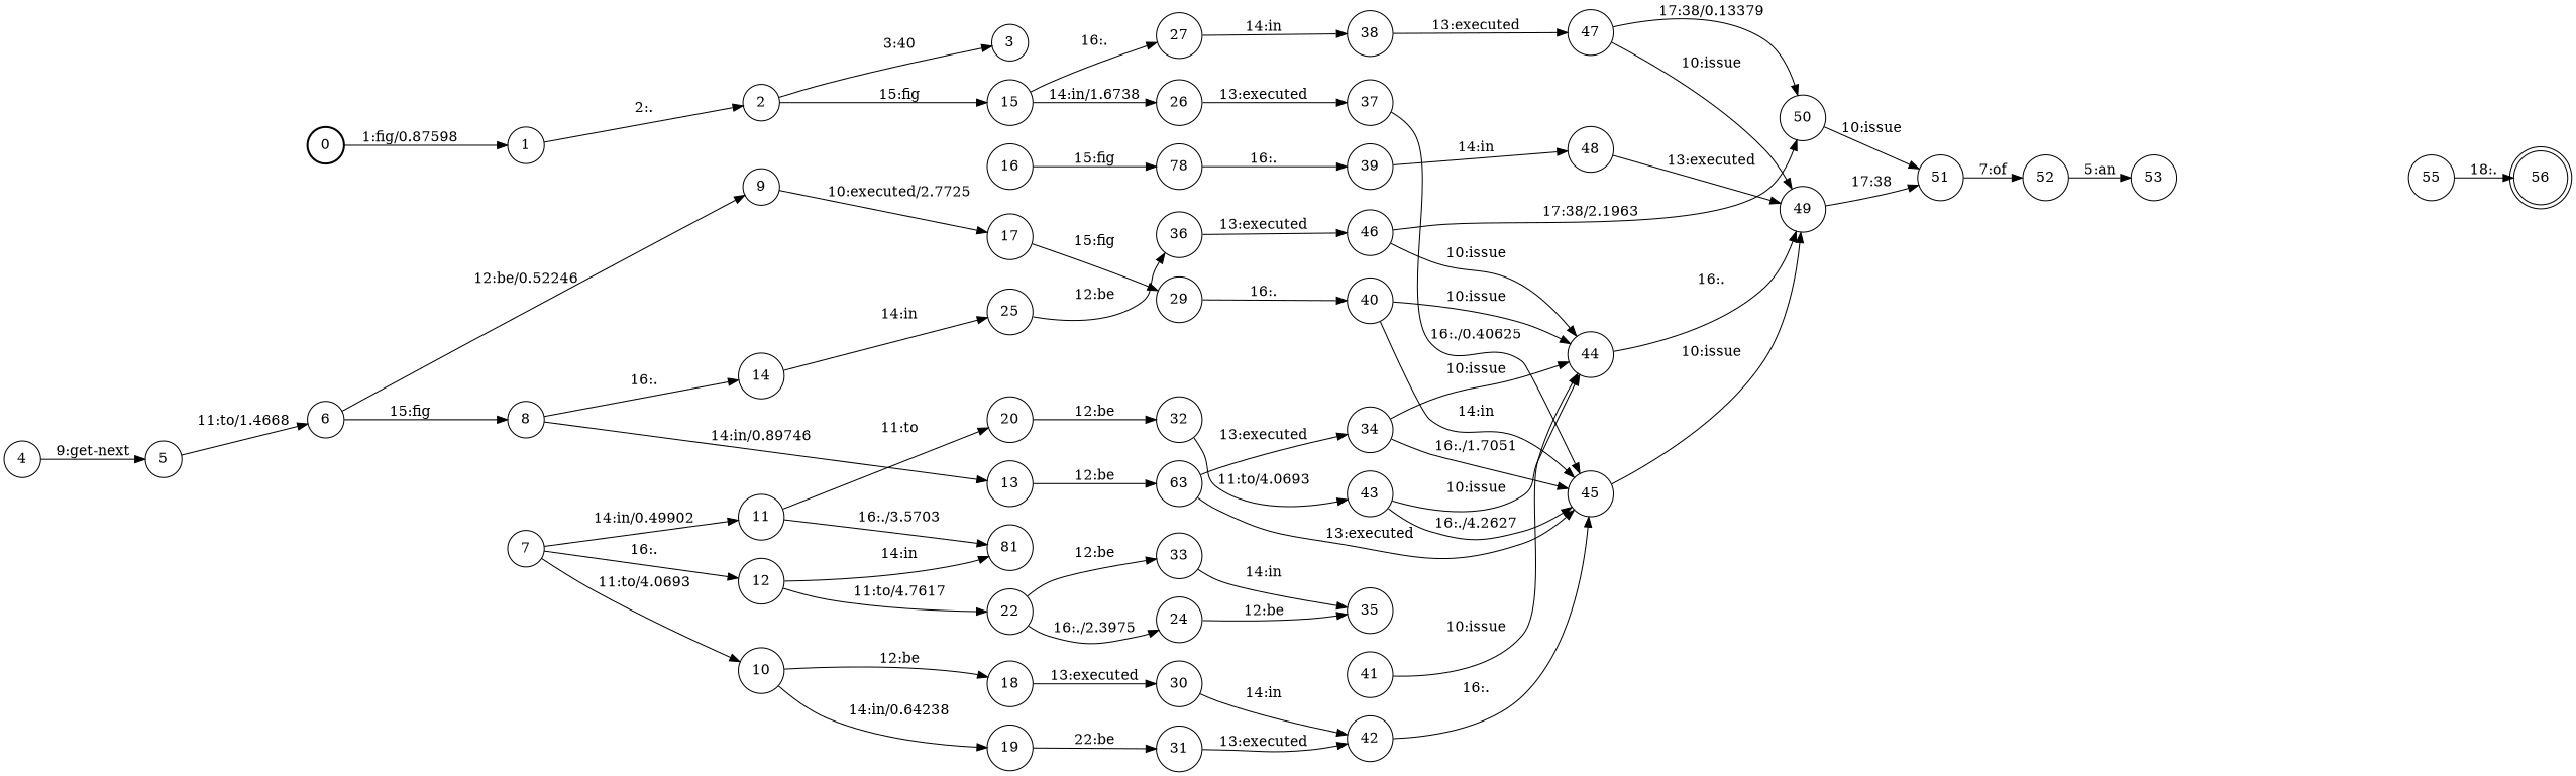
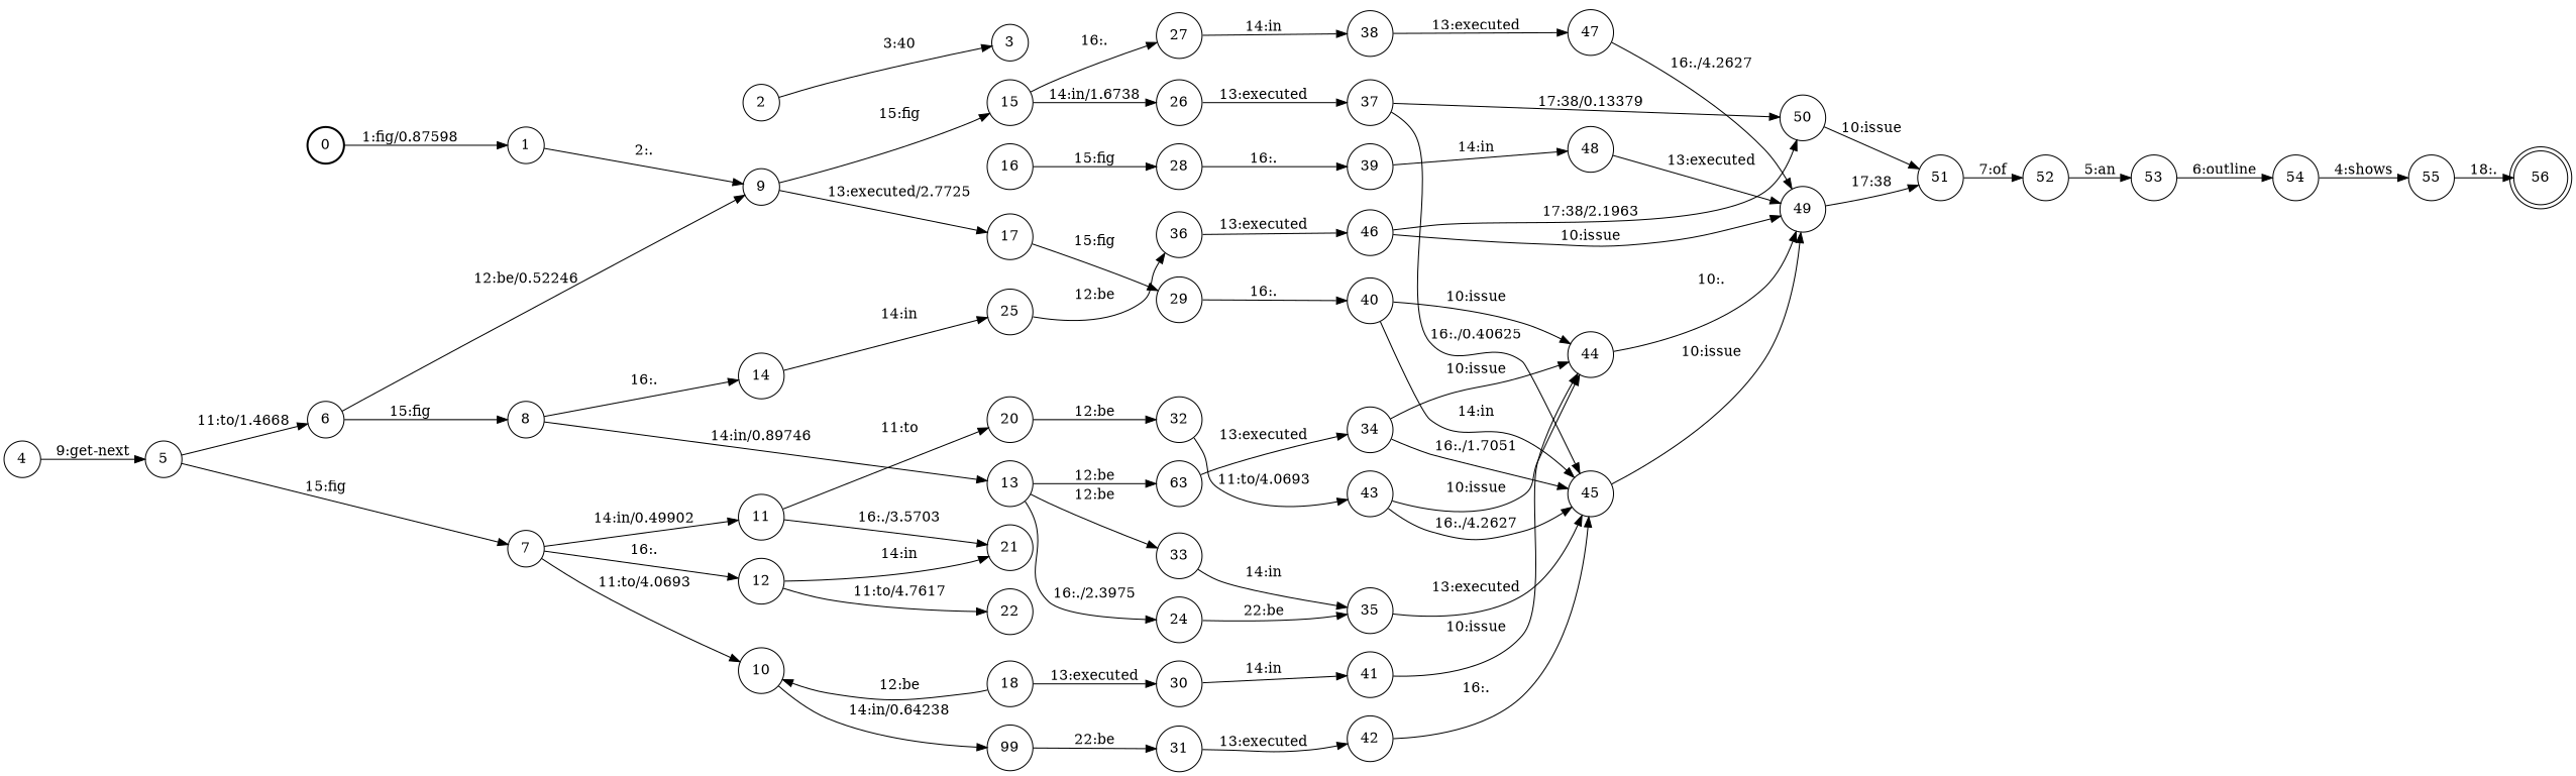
  digraph {
    nodesep=0.25
    rankdir=LR
    ranksep=0.4
    node [fontsize=14 shape=circle style=solid]
    edge [fontsize=14]
    n1 [label=0 style=bold]
    n2 [label=1]
    n3 [label=2]
    n4 [label=3]
    n5 [label=4]
    n6 [label=5]
    n7 [label=7]
    n8 [label=6]
    n9 [label=12]
    n10 [label=10]
    n11 [label=11]
    n12 [label=8]
    n13 [label=9]
-   n14 [label=81]
+   n14 [label=21]
    n15 [label=22]
    n16 [label=18]
-   n17 [label=19]
+   n17 [label=99]
    n18 [label=20]
    n19 [label=14]
    n20 [label=13]
    n21 [label=15]
    n22 [label=17]
    n23 [label=25]
    n24 [label=24]
    n25 [label=63]
    n26 [label=27]
    n27 [label=26]
    n28 [label=16]
-   n29 [label=78]
+   n29 [label=28]
    n30 [label=29]
    n31 [label=33]
    n32 [label=30]
    n33 [label=31]
    n34 [label=32]
    n35 [label=36]
    n36 [label=35]
    n37 [label=34]
    n38 [label=38]
    n39 [label=37]
    n40 [label=39]
    n41 [label=40]
    n42 [label=41]
    n43 [label=42]
    n44 [label=43]
    n45 [label=45]
    n46 [label=44]
    n47 [label=46]
    n48 [label=47]
    n49 [label=48]
    n50 [label=49]
    n51 [label=50]
    n52 [label=51]
    n53 [label=52]
    n54 [label=53]
+   n55 [label=54]
    n56 [label=55]
    n57 [label=56 shape=doublecircle]
    n1 -> n2 [label="1:fig/0.87598"]
-   n2 -> n3 [label="2:."]
+   n2 -> n13 [label="2:."]
    n3 -> n4 [label="3:40"]
    n5 -> n6 [label="9:get-next"]
+   n6 -> n7 [label="15:fig"]
    n6 -> n8 [label="11:to/1.4668"]
    n7 -> n9 [label="16:."]
    n7 -> n10 [label="11:to/4.0693"]
    n7 -> n11 [label="14:in/0.49902"]
    n8 -> n12 [label="15:fig"]
    n8 -> n13 [label="12:be/0.52246"]
    n9 -> n14 [label="14:in"]
    n9 -> n15 [label="11:to/4.7617"]
-   n10 -> n16 [label="12:be"]
+   n16 -> n10 [label="12:be"]
    n10 -> n17 [label="14:in/0.64238"]
    n11 -> n14 [label="16:./3.5703"]
    n11 -> n18 [label="11:to"]
    n12 -> n19 [label="16:."]
    n12 -> n20 [label="14:in/0.89746"]
-   n3 -> n21 [label="15:fig"]
-   n13 -> n22 [label="10:executed/2.7725"]
-   n15 -> n31 [label="12:be"]
+   n13 -> n21 [label="15:fig"]
+   n13 -> n22 [label="13:executed/2.7725"]
+   n20 -> n31 [label="12:be"]
    n16 -> n32 [label="13:executed"]
    n17 -> n33 [label="22:be"]
    n18 -> n34 [label="12:be"]
    n19 -> n23 [label="14:in"]
-   n15 -> n24 [label="16:./2.3975"]
+   n20 -> n24 [label="16:./2.3975"]
    n20 -> n25 [label="12:be"]
    n21 -> n26 [label="16:."]
    n21 -> n27 [label="14:in/1.6738"]
    n22 -> n30 [label="15:fig"]
    n23 -> n35 [label="12:be"]
-   n24 -> n36 [label="12:be"]
+   n24 -> n36 [label="22:be"]
    n25 -> n37 [label="13:executed"]
    n26 -> n38 [label="14:in"]
    n27 -> n39 [label="13:executed"]
    n28 -> n29 [label="15:fig"]
    n29 -> n40 [label="16:."]
    n30 -> n41 [label="16:."]
    n31 -> n36 [label="14:in"]
-   n32 -> n43 [label="14:in"]
+   n32 -> n42 [label="14:in"]
    n33 -> n43 [label="13:executed"]
    n34 -> n44 [label="11:to/4.0693"]
    n35 -> n47 [label="13:executed"]
-   n25 -> n45 [label="13:executed"]
+   n36 -> n45 [label="13:executed"]
    n37 -> n45 [label="16:./1.7051"]
    n37 -> n46 [label="10:issue"]
    n38 -> n48 [label="13:executed"]
    n39 -> n45 [label="16:./0.40625"]
    n40 -> n49 [label="14:in"]
    n41 -> n45 [label="14:in"]
    n41 -> n46 [label="10:issue"]
    n42 -> n46 [label="10:issue"]
    n43 -> n45 [label="16:."]
    n44 -> n45 [label="16:./4.2627"]
    n44 -> n46 [label="10:issue"]
    n45 -> n50 [label="10:issue"]
-   n46 -> n50 [label="16:."]
-   n47 -> n46 [label="10:issue"]
+   n46 -> n50 [label="10:."]
+   n47 -> n50 [label="10:issue"]
    n47 -> n51 [label="17:38/2.1963"]
-   n48 -> n50 [label="10:issue"]
-   n48 -> n51 [label="17:38/0.13379"]
+   n48 -> n50 [label="16:./4.2627"]
+   n39 -> n51 [label="17:38/0.13379"]
    n49 -> n50 [label="13:executed"]
    n50 -> n52 [label="17:38"]
    n51 -> n52 [label="10:issue"]
    n52 -> n53 [label="7:of"]
    n53 -> n54 [label="5:an"]
+   n54 -> n55 [label="6:outline"]
+   n55 -> n56 [label="4:shows"]
    n56 -> n57 [label="18:."]
  }
